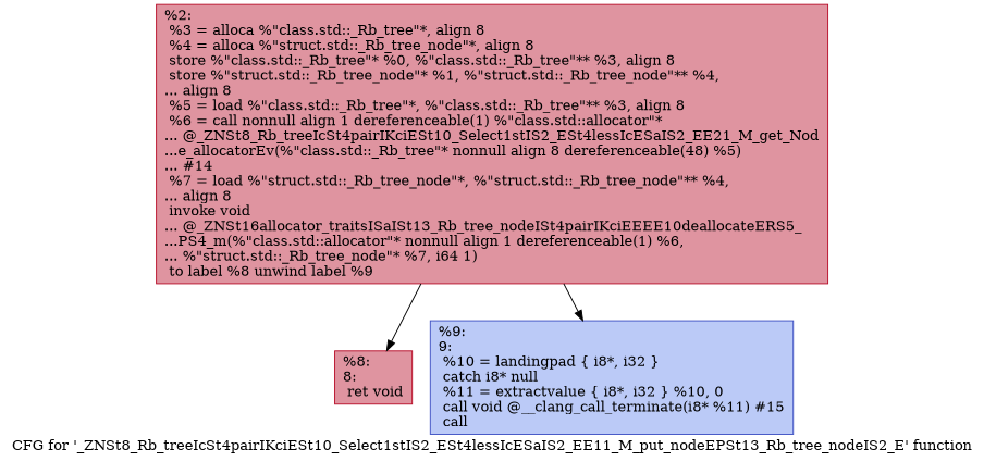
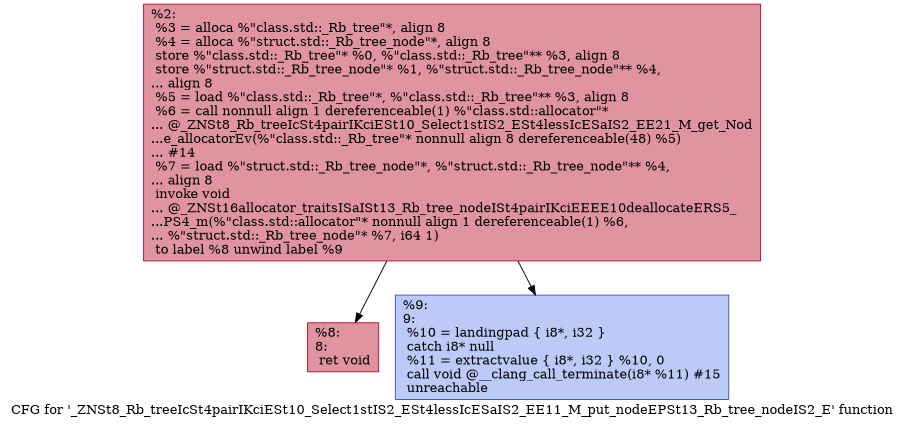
  digraph {
    label="CFG for '_ZNSt8_Rb_treeIcSt4pairIKciESt10_Select1stIS2_ESt4lessIcESaIS2_EE11_M_put_nodeEPSt13_Rb_tree_nodeIS2_E' function"
    node [color="#b70d28ff" fillcolor="#b70d2870" shape=record style=filled]
    n1 [label="{%2:\l  %3 = alloca %\"class.std::_Rb_tree\"*, align 8\l  %4 = alloca %\"struct.std::_Rb_tree_node\"*, align 8\l  store %\"class.std::_Rb_tree\"* %0, %\"class.std::_Rb_tree\"** %3, align 8\l  store %\"struct.std::_Rb_tree_node\"* %1, %\"struct.std::_Rb_tree_node\"** %4,\l... align 8\l  %5 = load %\"class.std::_Rb_tree\"*, %\"class.std::_Rb_tree\"** %3, align 8\l  %6 = call nonnull align 1 dereferenceable(1) %\"class.std::allocator\"*\l... @_ZNSt8_Rb_treeIcSt4pairIKciESt10_Select1stIS2_ESt4lessIcESaIS2_EE21_M_get_Nod\l...e_allocatorEv(%\"class.std::_Rb_tree\"* nonnull align 8 dereferenceable(48) %5)\l... #14\l  %7 = load %\"struct.std::_Rb_tree_node\"*, %\"struct.std::_Rb_tree_node\"** %4,\l... align 8\l  invoke void\l... @_ZNSt16allocator_traitsISaISt13_Rb_tree_nodeISt4pairIKciEEEE10deallocateERS5_\l...PS4_m(%\"class.std::allocator\"* nonnull align 1 dereferenceable(1) %6,\l... %\"struct.std::_Rb_tree_node\"* %7, i64 1)\l          to label %8 unwind label %9\l}"]
    n2 [label="{%8:\l8:                                                \l  ret void\l}"]
-   n3 [color="#3d50c3ff" fillcolor="#6687ed70" label="{%9:\l9:                                                \l  %10 = landingpad \{ i8*, i32 \}\l          catch i8* null\l  %11 = extractvalue \{ i8*, i32 \} %10, 0\l  call void @__clang_call_terminate(i8* %11) #15\l  call\l}"]
+   n3 [color="#3d50c3ff" fillcolor="#6687ed70" label="{%9:\l9:                                                \l  %10 = landingpad \{ i8*, i32 \}\l          catch i8* null\l  %11 = extractvalue \{ i8*, i32 \} %10, 0\l  call void @__clang_call_terminate(i8* %11) #15\l  unreachable\l}"]
    n1 -> n2
    n1 -> n3
  }
